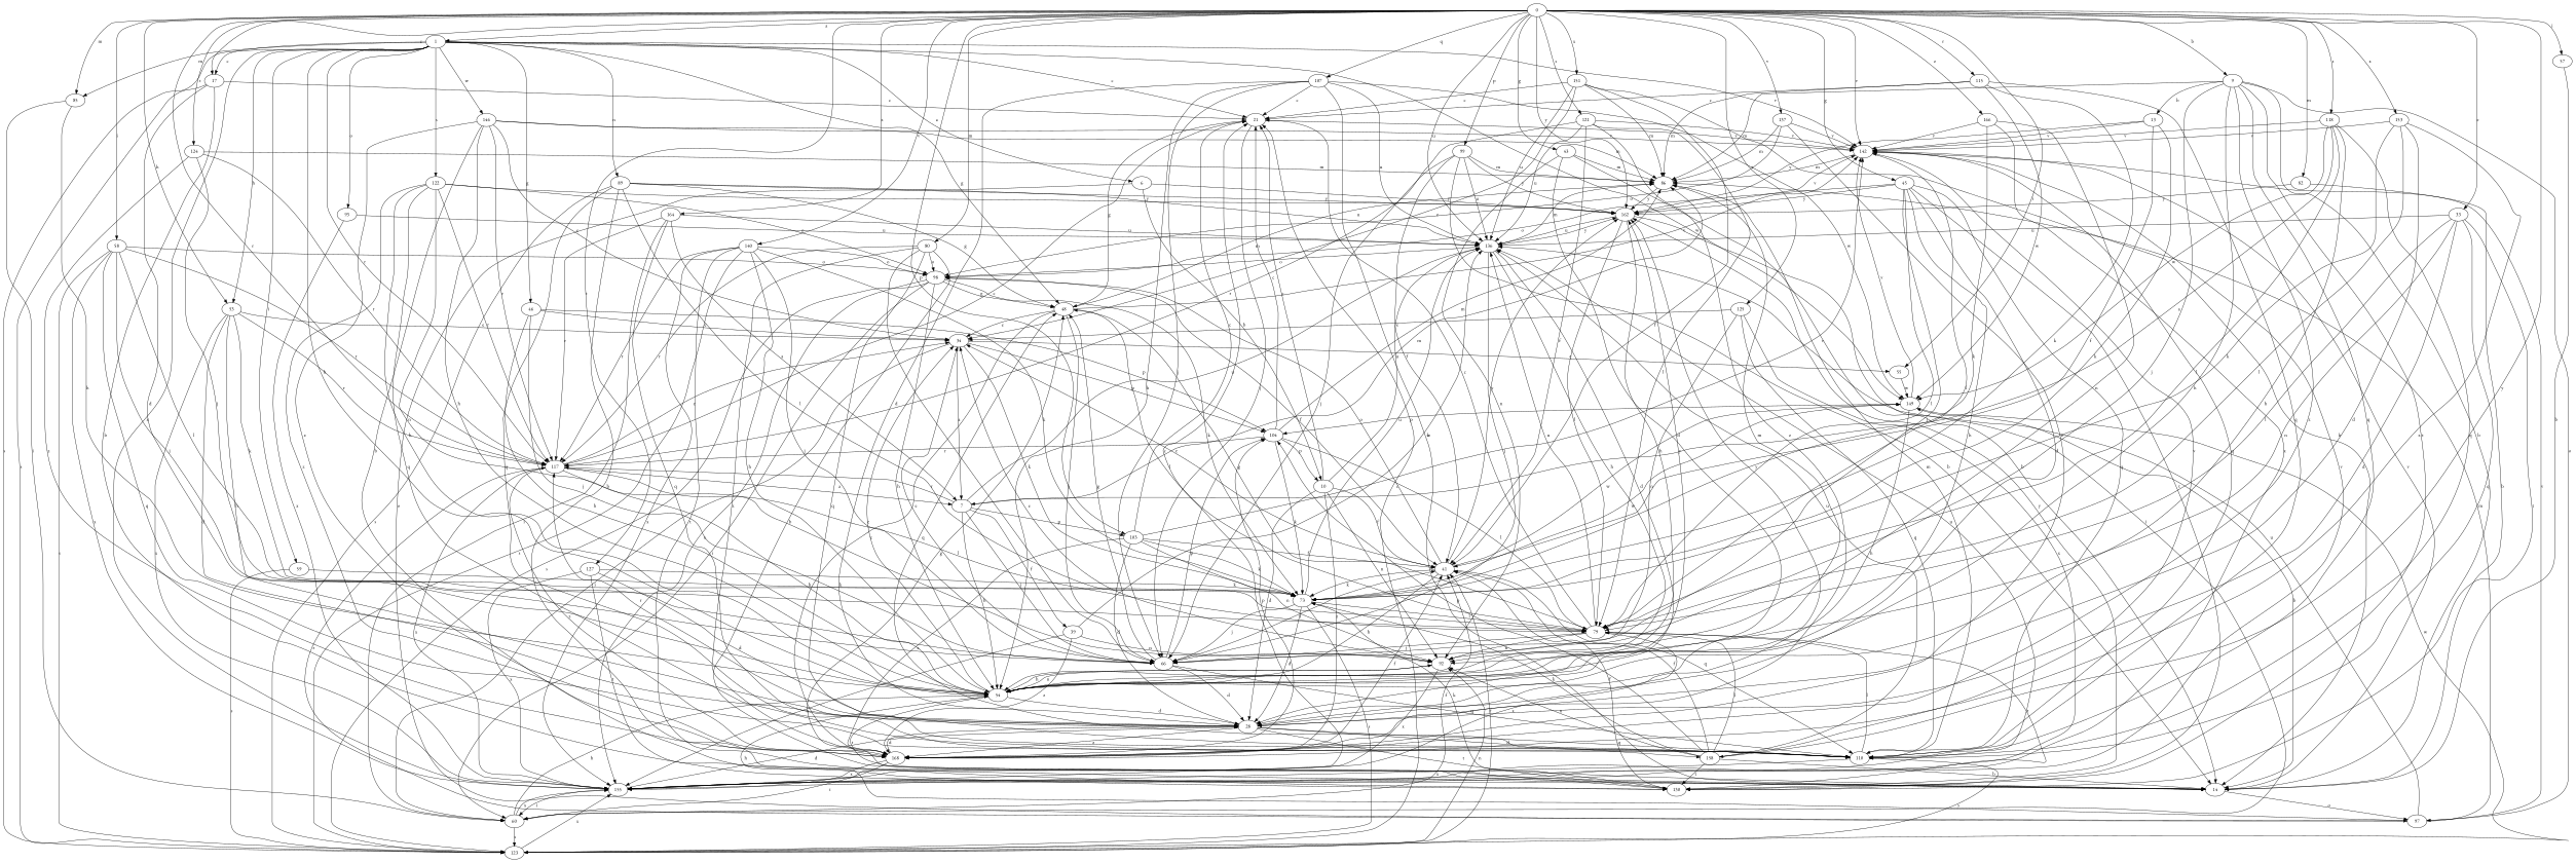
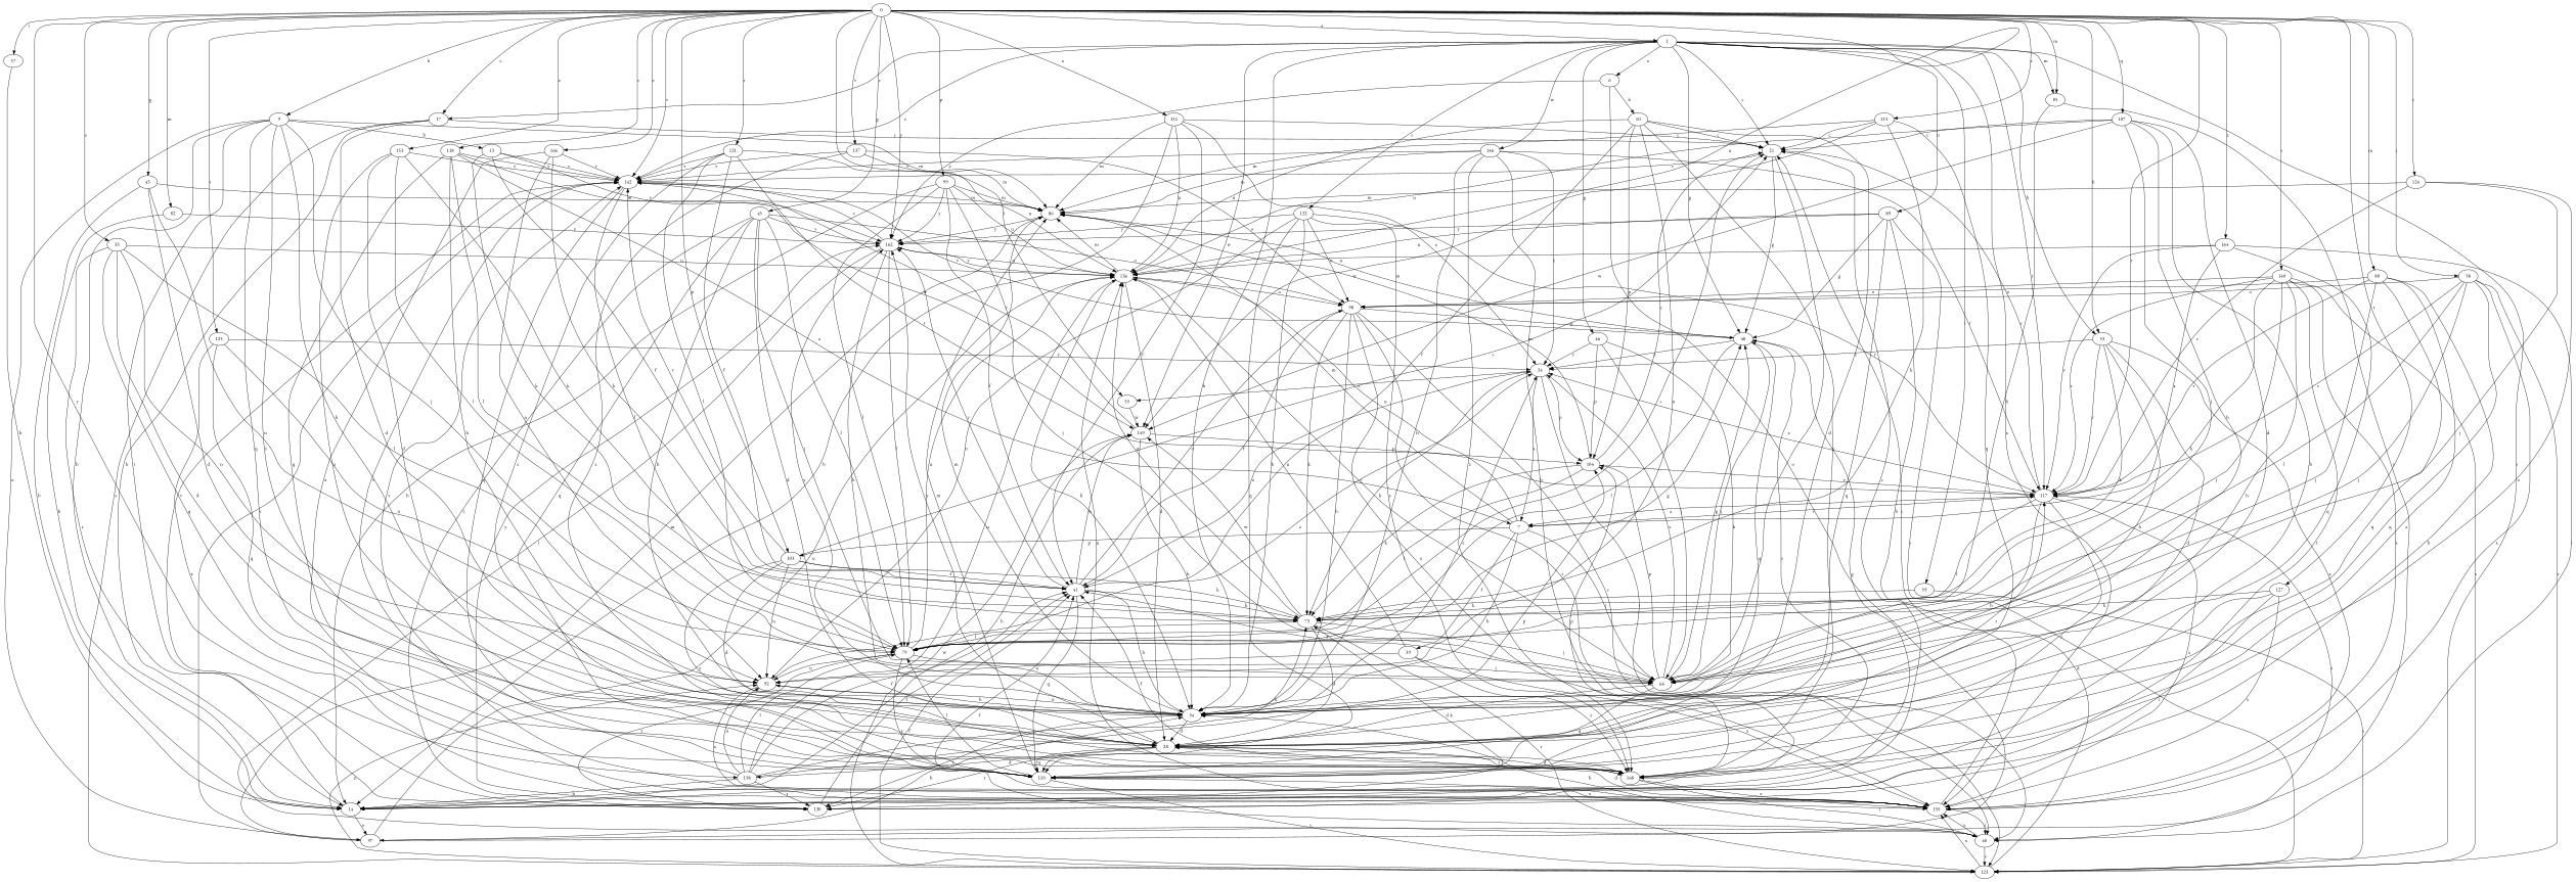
  strict digraph {
    fontname="EB Garamond"
    node [fontname="EB Garamond"]
    edge [fontname="EB Garamond"]
    0
    1
    9
    17
    33
    43
    45
    53
    55
    57
    58
    80
    82
    85
    99
    103
    107
    115
    117
    118
    121
    124
    125
    127
    136
    137
    140
    142
    151
    153
    158
    162
    164
    166
    6
    21
    46
    48
    54
    59
    89
-   93
    122
    123
    146
    149
    155
    97
    66
    86
    13
    14
    110
    130
    168
    28
    92
    79
    98
    73
    34
    60
    41
    7
    104
    10
    39
    0 -> 1 [label=a]
    0 -> 9 [label=b]
    0 -> 17 [label=c]
    0 -> 33 [label=e]
    0 -> 43 [label=g]
    0 -> 45 [label=g]
    0 -> 53 [label=h]
    0 -> 55 [label=i]
    0 -> 57 [label=i]
    0 -> 58 [label=i]
    0 -> 80 [label=m]
    0 -> 82 [label=m]
    0 -> 85 [label=m]
    0 -> 99 [label=p]
    0 -> 103 [label=p]
    0 -> 107 [label=q]
    0 -> 115 [label=r]
    0 -> 117 [label=r]
    0 -> 118 [label=s]
    0 -> 121 [label=s]
    0 -> 124 [label=t]
    0 -> 125 [label=t]
    0 -> 127 [label=t]
    0 -> 136 [label=u]
    0 -> 137 [label=v]
    0 -> 140 [label=v]
    0 -> 142 [label=v]
    0 -> 151 [label=x]
    0 -> 153 [label=x]
    0 -> 158 [label=y]
    0 -> 162 [label=y]
    0 -> 164 [label=z]
    0 -> 166 [label=z]
    1 -> 17 [label=c]
    1 -> 53 [label=h]
    1 -> 85 [label=m]
    1 -> 117 [label=r]
    1 -> 142 [label=v]
    1 -> 6 [label=a]
    1 -> 21 [label=c]
    1 -> 46 [label=g]
    1 -> 48 [label=g]
    1 -> 54 [label=h]
    1 -> 59 [label=i]
    1 -> 89 [label=n]
-   1 -> 93 [label=o]
    1 -> 122 [label=s]
    1 -> 123 [label=s]
    1 -> 146 [label=w]
    1 -> 149 [label=w]
    1 -> 155 [label=x]
    9 -> 54 [label=h]
    9 -> 97 [label=o]
    9 -> 66 [label=j]
    9 -> 86 [label=m]
    9 -> 13 [label=b]
    9 -> 14 [label=b]
    9 -> 110 [label=q]
    9 -> 130 [label=t]
    9 -> 168 [label=z]
    17 -> 21 [label=c]
    17 -> 123 [label=s]
    17 -> 14 [label=b]
    17 -> 28 [label=d]
    33 -> 136 [label=u]
    33 -> 110 [label=q]
    33 -> 130 [label=t]
    33 -> 28 [label=d]
    33 -> 92 [label=n]
    33 -> 79 [label=l]
    43 -> 86 [label=m]
    43 -> 14 [label=b]
    43 -> 28 [label=d]
    43 -> 92 [label=n]
    45 -> 162 [label=y]
    45 -> 54 [label=h]
    45 -> 66 [label=j]
    45 -> 110 [label=q]
    45 -> 130 [label=t]
    45 -> 28 [label=d]
    45 -> 79 [label=l]
    45 -> 98 [label=o]
    53 -> 117 [label=r]
    53 -> 54 [label=h]
    53 -> 155 [label=x]
    53 -> 28 [label=d]
    53 -> 73 [label=k]
    53 -> 34 [label=e]
    55 -> 149 [label=w]
    57 -> 14 [label=b]
    58 -> 117 [label=r]
    58 -> 123 [label=s]
    58 -> 155 [label=x]
    58 -> 66 [label=j]
    58 -> 110 [label=q]
    58 -> 79 [label=l]
    58 -> 98 [label=o]
    80 -> 117 [label=r]
    80 -> 66 [label=j]
    80 -> 14 [label=b]
    80 -> 110 [label=q]
    80 -> 168 [label=z]
    80 -> 98 [label=o]
    82 -> 162 [label=y]
    82 -> 14 [label=b]
    85 -> 54 [label=h]
    85 -> 60 [label=i]
    99 -> 136 [label=u]
    99 -> 162 [label=y]
    99 -> 66 [label=j]
    99 -> 86 [label=m]
    99 -> 14 [label=b]
-   89 -> 79 [label=l]
+   99 -> 79 [label=l]
    99 -> 41 [label=f]
    103 -> 142 [label=v]
    103 -> 21 [label=c]
    103 -> 168 [label=z]
    103 -> 28 [label=d]
    103 -> 92 [label=n]
    103 -> 73 [label=k]
    103 -> 41 [label=f]
    107 -> 136 [label=u]
    107 -> 21 [label=c]
    107 -> 54 [label=h]
    107 -> 149 [label=w]
    107 -> 66 [label=j]
    107 -> 14 [label=b]
    107 -> 28 [label=d]
    115 -> 21 [label=c]
    115 -> 149 [label=w]
    115 -> 86 [label=m]
    115 -> 110 [label=q]
    115 -> 73 [label=k]
    117 -> 21 [label=c]
    117 -> 54 [label=h]
    117 -> 155 [label=x]
    117 -> 168 [label=z]
    117 -> 79 [label=l]
    117 -> 34 [label=e]
    117 -> 7 [label=a]
    118 -> 142 [label=v]
    118 -> 54 [label=h]
    118 -> 149 [label=w]
    118 -> 110 [label=q]
    118 -> 79 [label=l]
    118 -> 7 [label=a]
    121 -> 117 [label=r]
    121 -> 136 [label=u]
    121 -> 142 [label=v]
    121 -> 168 [label=z]
    121 -> 79 [label=l]
    121 -> 41 [label=f]
    124 -> 117 [label=r]
    124 -> 66 [label=j]
    124 -> 86 [label=m]
    124 -> 168 [label=z]
    125 -> 155 [label=x]
    125 -> 110 [label=q]
    125 -> 92 [label=n]
    125 -> 34 [label=e]
    127 -> 155 [label=x]
    127 -> 130 [label=t]
    127 -> 28 [label=d]
    127 -> 73 [label=k]
    136 -> 162 [label=y]
    136 -> 54 [label=h]
    136 -> 66 [label=j]
    136 -> 86 [label=m]
    136 -> 28 [label=d]
    136 -> 98 [label=o]
    137 -> 142 [label=v]
    137 -> 86 [label=m]
    137 -> 168 [label=z]
    137 -> 98 [label=o]
    140 -> 117 [label=r]
    140 -> 54 [label=h]
    140 -> 123 [label=s]
    140 -> 155 [label=x]
    140 -> 66 [label=j]
    140 -> 130 [label=t]
    140 -> 98 [label=o]
    140 -> 73 [label=k]
    142 -> 86 [label=m]
    142 -> 110 [label=q]
    142 -> 79 [label=l]
    151 -> 136 [label=u]
    151 -> 21 [label=c]
    151 -> 86 [label=m]
    151 -> 14 [label=b]
    151 -> 34 [label=e]
    151 -> 41 [label=f]
    153 -> 142 [label=v]
    153 -> 168 [label=z]
    153 -> 28 [label=d]
    153 -> 79 [label=l]
    153 -> 73 [label=k]
    158 -> 136 [label=u]
    158 -> 142 [label=v]
    158 -> 14 [label=b]
    158 -> 130 [label=t]
    158 -> 92 [label=n]
    158 -> 79 [label=l]
    158 -> 73 [label=k]
    158 -> 41 [label=f]
    158 -> 104 [label=p]
    162 -> 136 [label=u]
    162 -> 142 [label=v]
    162 -> 54 [label=h]
    162 -> 79 [label=l]
    162 -> 60 [label=i]
    164 -> 117 [label=r]
    164 -> 136 [label=u]
    164 -> 110 [label=q]
    164 -> 60 [label=i]
    164 -> 7 [label=a]
    166 -> 142 [label=v]
    166 -> 155 [label=x]
    166 -> 92 [label=n]
    166 -> 73 [label=k]
    6 -> 162 [label=y]
    6 -> 97 [label=o]
    6 -> 10 [label=b]
    21 -> 142 [label=v]
    21 -> 48 [label=g]
    21 -> 66 [label=j]
    46 -> 54 [label=h]
    46 -> 66 [label=j]
    46 -> 34 [label=e]
    46 -> 104 [label=p]
    48 -> 142 [label=v]
    48 -> 66 [label=j]
    48 -> 86 [label=m]
    48 -> 168 [label=z]
    48 -> 79 [label=l]
    48 -> 34 [label=e]
    54 -> 162 [label=y]
    54 -> 86 [label=m]
    54 -> 130 [label=t]
    54 -> 28 [label=d]
    54 -> 92 [label=n]
    54 -> 34 [label=e]
    59 -> 123 [label=s]
    59 -> 73 [label=k]
    89 -> 136 [label=u]
    89 -> 162 [label=y]
    89 -> 48 [label=g]
    89 -> 123 [label=s]
    89 -> 14 [label=b]
    89 -> 110 [label=q]
-   93 -> 136 [label=u]
-   93 -> 155 [label=x]
    122 -> 117 [label=r]
    122 -> 162 [label=y]
    122 -> 54 [label=h]
    122 -> 110 [label=q]
    122 -> 168 [label=z]
    122 -> 92 [label=n]
    122 -> 98 [label=o]
    123 -> 21 [label=c]
    123 -> 149 [label=w]
    123 -> 155 [label=x]
    123 -> 92 [label=n]
    123 -> 41 [label=f]
    146 -> 117 [label=r]
    146 -> 142 [label=v]
    146 -> 54 [label=h]
    146 -> 86 [label=m]
    146 -> 14 [label=b]
    146 -> 168 [label=z]
    146 -> 34 [label=e]
    149 -> 142 [label=v]
    149 -> 54 [label=h]
    149 -> 14 [label=b]
    149 -> 104 [label=p]
    155 -> 136 [label=u]
    155 -> 142 [label=v]
    155 -> 21 [label=c]
    155 -> 28 [label=d]
    155 -> 60 [label=i]
    97 -> 117 [label=r]
    97 -> 136 [label=u]
    97 -> 142 [label=v]
    97 -> 54 [label=h]
    97 -> 86 [label=m]
    66 -> 48 [label=g]
    66 -> 110 [label=q]
    66 -> 28 [label=d]
    66 -> 34 [label=e]
    66 -> 41 [label=f]
    66 -> 104 [label=p]
    86 -> 162 [label=y]
    13 -> 142 [label=v]
    13 -> 162 [label=y]
    13 -> 73 [label=k]
    13 -> 41 [label=f]
    14 -> 142 [label=v]
    14 -> 48 [label=g]
    14 -> 97 [label=o]
    110 -> 48 [label=q]
    110 -> 123 [label=s]
    110 -> 155 [label=x]
    110 -> 86 [label=m]
    110 -> 79 [label=l]
    130 -> 162 [label=y]
    130 -> 73 [label=k]
    130 -> 41 [label=f]
    168 -> 155 [label=x]
    168 -> 28 [label=d]
    168 -> 60 [label=i]
    168 -> 41 [label=f]
    168 -> 104 [label=p]
    28 -> 117 [label=r]
    28 -> 158 [label=d]
    28 -> 162 [label=y]
    28 -> 110 [label=q]
    28 -> 130 [label=t]
    28 -> 168 [label=z]
    92 -> 54 [label=h]
    92 -> 155 [label=x]
    92 -> 34 [label=e]
    79 -> 136 [label=u]
    79 -> 21 [label=c]
    79 -> 48 [label=g]
    79 -> 155 [label=x]
    79 -> 66 [label=j]
    79 -> 130 [label=t]
    79 -> 92 [label=n]
    98 -> 48 [label=g]
    98 -> 54 [label=h]
    98 -> 123 [label=s]
    98 -> 155 [label=x]
    98 -> 73 [label=k]
    98 -> 60 [label=i]
    98 -> 41 [label=f]
    73 -> 136 [label=u]
    73 -> 123 [label=s]
    73 -> 149 [label=w]
    73 -> 66 [label=j]
    73 -> 28 [label=d]
    73 -> 79 [label=l]
    34 -> 55 [label=e]
    34 -> 73 [label=k]
    34 -> 60 [label=i]
    34 -> 7 [label=a]
    34 -> 104 [label=p]
    60 -> 54 [label=h]
    60 -> 123 [label=s]
    60 -> 155 [label=x]
    60 -> 41 [label=f]
    41 -> 162 [label=y]
    41 -> 54 [label=h]
    41 -> 149 [label=w]
    41 -> 110 [label=q]
    41 -> 98 [label=o]
    41 -> 73 [label=k]
    41 -> 34 [label=e]
    7 -> 103 [label=p]
    7 -> 117 [label=r]
    7 -> 136 [label=u]
    7 -> 54 [label=h]
    7 -> 66 [label=j]
    7 -> 86 [label=m]
    7 -> 39 [label=f]
    104 -> 117 [label=r]
    104 -> 21 [label=c]
    104 -> 86 [label=m]
    104 -> 79 [label=l]
    104 -> 73 [label=k]
    10 -> 136 [label=u]
    10 -> 21 [label=c]
    10 -> 168 [label=z]
    10 -> 28 [label=d]
    10 -> 92 [label=n]
    10 -> 41 [label=f]
-   104 -> 10 [label=p]
+   10 -> 104 [label=p]
    39 -> 136 [label=u]
    39 -> 155 [label=x]
    39 -> 168 [label=z]
    39 -> 92 [label=n]
  }
